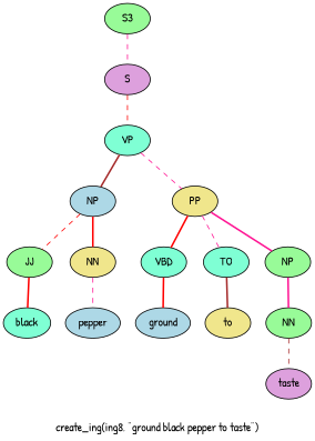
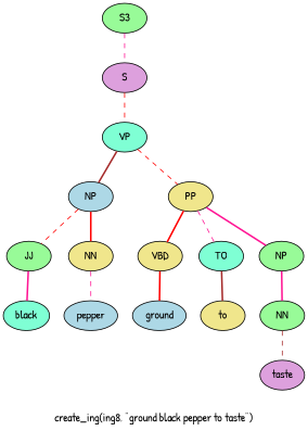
  graph {
    fontname="Patrick Hand"
    label="create_ing(ing8, \"ground black pepper to taste\")"
    node [fillcolor=palegreen fontname="Patrick Hand" style=filled]
    edge [color=deeppink fontname="Patrick Hand" style=bold]
    n1 [label=S3]
    n2 [fillcolor=plum label=S]
    n3 [fillcolor=aquamarine label=VP]
    n4 [fillcolor=lightblue label=NP]
    n5 [fillcolor=khaki label=PP]
-   n6 [fillcolor=aquamarine label=VBD]
+   n6 [fillcolor=khaki label=VBD]
    n7 [fillcolor=lightblue label=ground]
    n8 [label=JJ]
    n9 [fillcolor=khaki label=NN]
    n10 [fillcolor=aquamarine label=TO]
    n11 [label=NP]
    n12 [fillcolor=aquamarine label=black]
    n13 [fillcolor=lightblue label=pepper]
    n14 [fillcolor=khaki label=to]
    n15 [label=NN]
    n16 [fillcolor=plum label=taste]
    n1 -- n2 [style=dashed]
    n2 -- n3 [color=red style=dashed]
    n3 -- n4 [color=brown]
-   n3 -- n5 [style=dashed]
+   n3 -- n5 [color=red style=dashed]
    n4 -- n8 [color=red style=dashed]
    n4 -- n9 [color=red]
    n5 -- n6 [color=red]
    n5 -- n10 [style=dashed]
    n5 -- n11
    n6 -- n7 [color=red]
-   n8 -- n12 [color=red]
+   n8 -- n12
    n9 -- n13 [style=dashed]
    n10 -- n14 [color=brown]
    n11 -- n15
    n15 -- n16 [color=brown style=dashed]
  }
